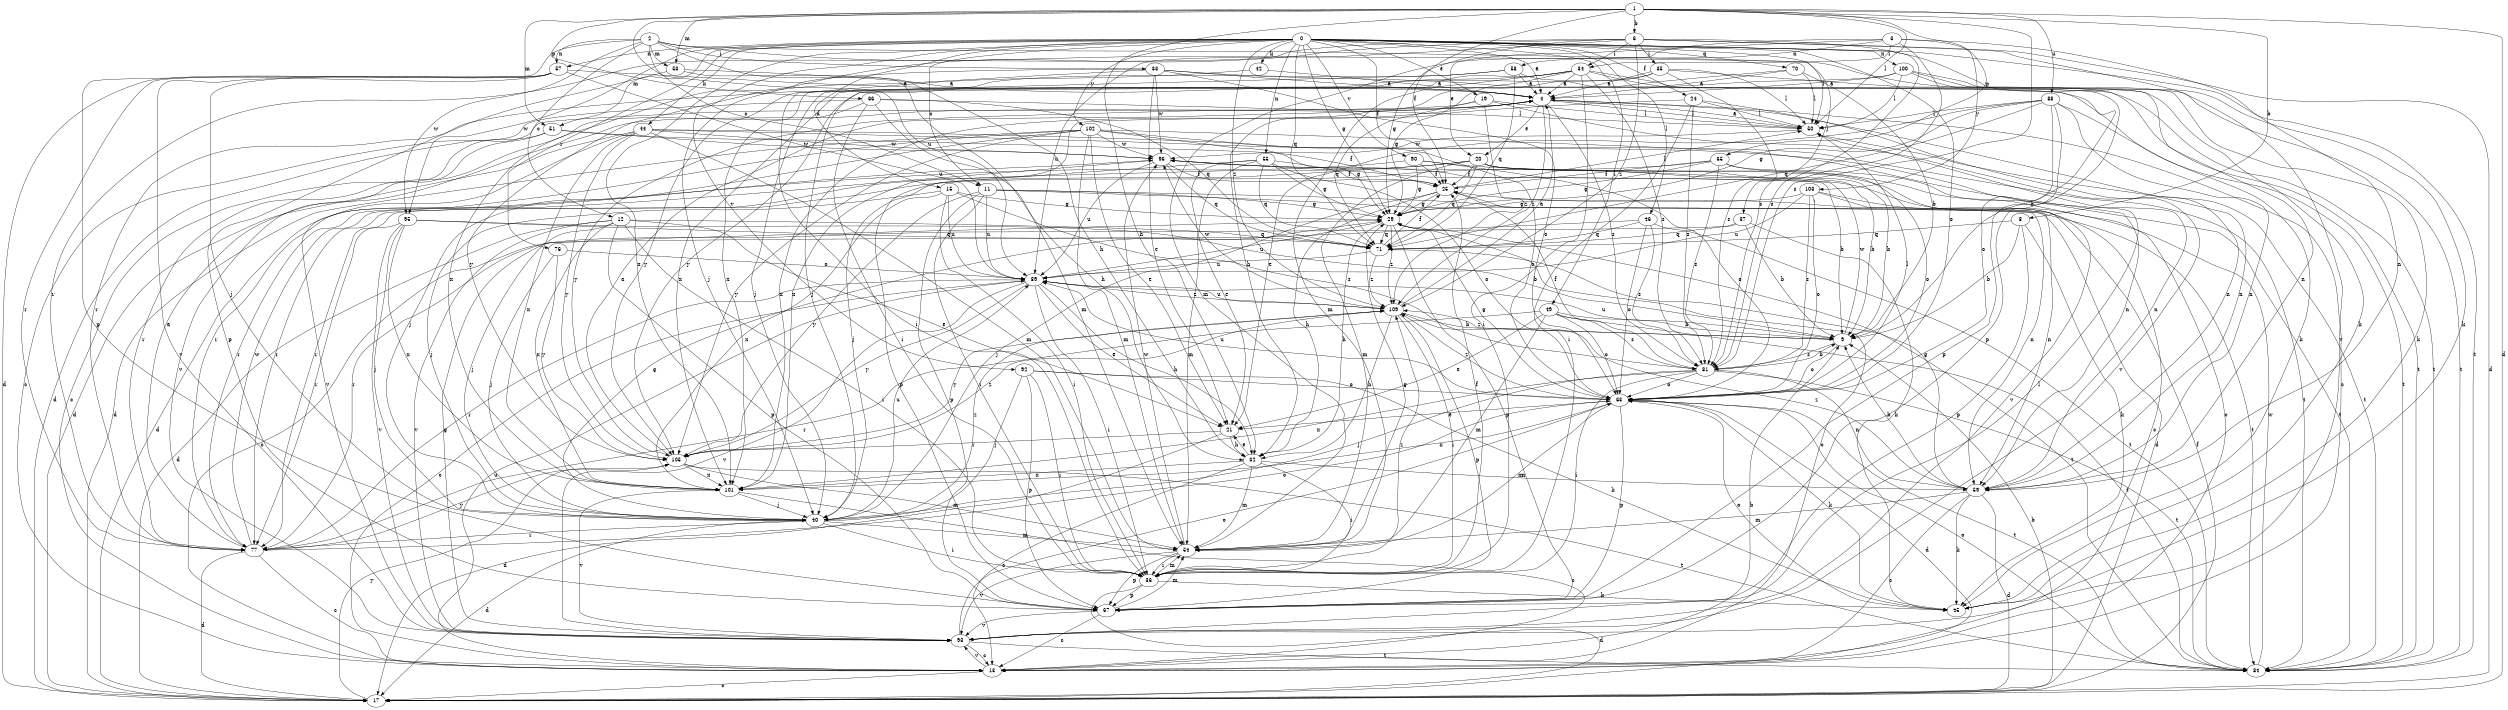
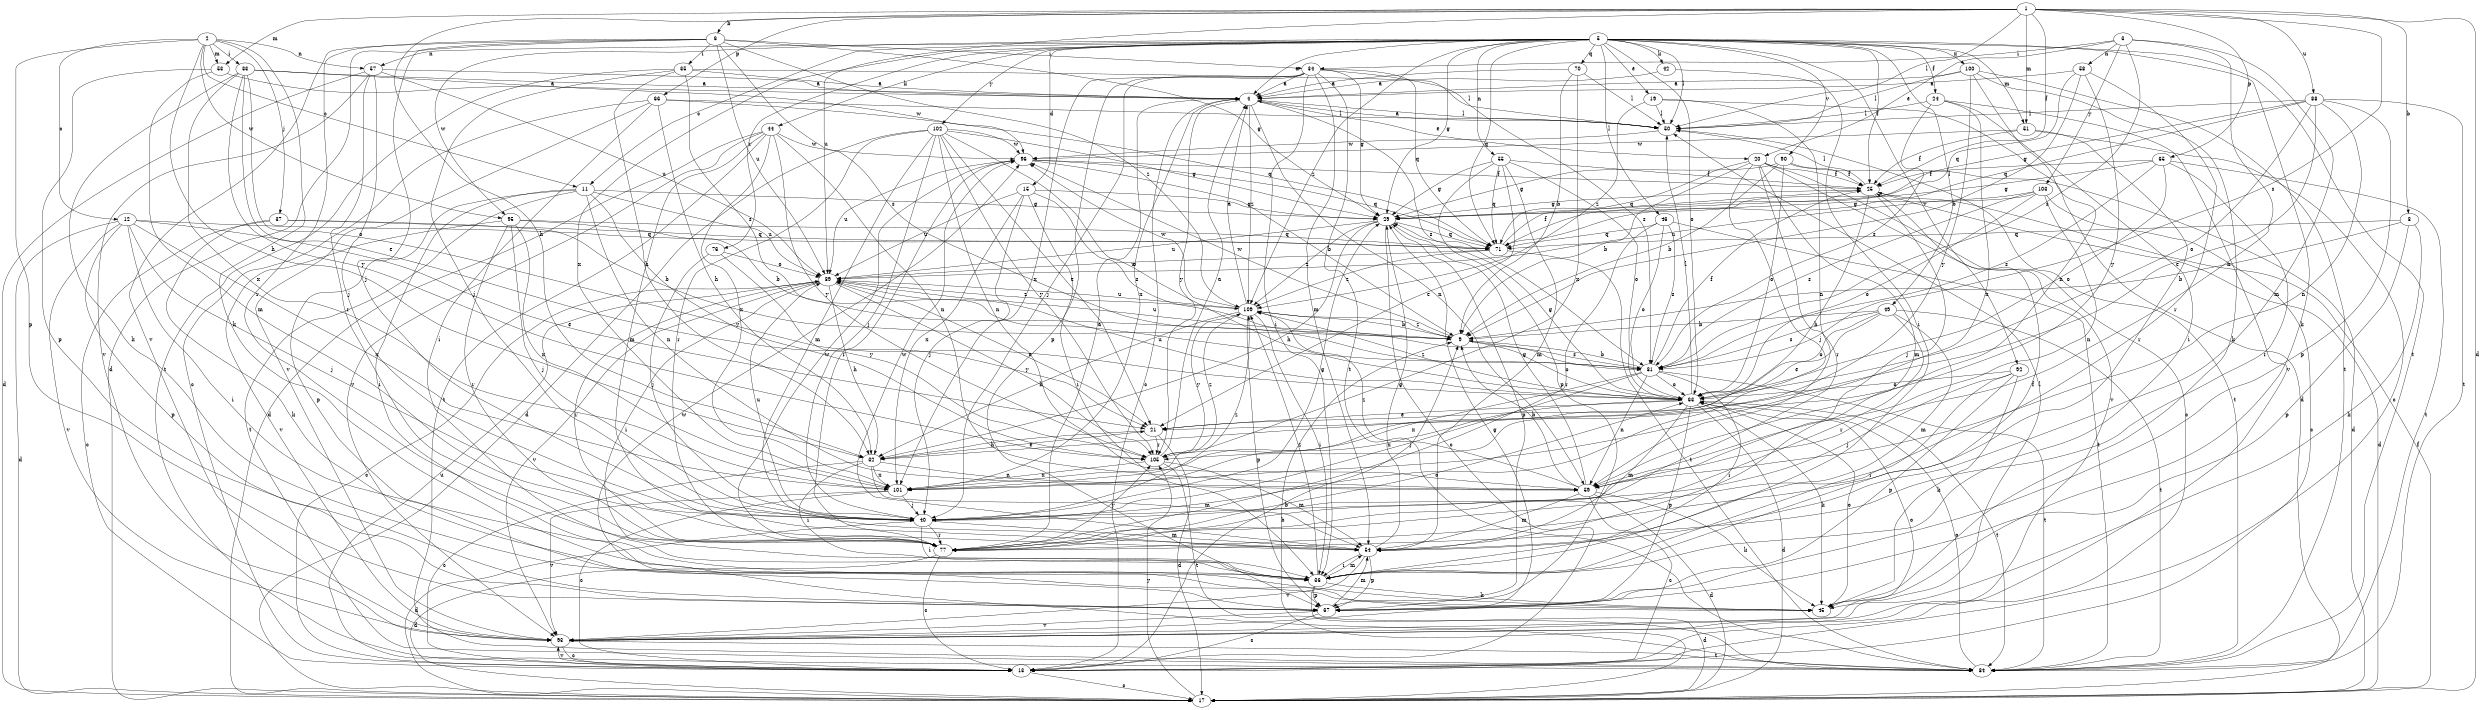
  strict digraph {
-   0
+   0 [label=5]
    4
    11
    15
    19
    24
    25
    29
    42
    44
    45
    46
    49
    50
    51
    55
    57
    63
    70
    71
    76
    84
    90
    92
    95
    100
    101
    102
    109
    81
    20
    59
    13
    105
    89
    67
    36
    40
    17
    93
    32
    54
    96
    77
    9
    21
    1
    6
    8
    53
    65
    66
    88
    34
    35
    2
    12
    33
    37
    3
    58
    103
    0 -> 4 [label=a]
    0 -> 11 [label=c]
    0 -> 15 [label=d]
    0 -> 19 [label=e]
    0 -> 24 [label=f]
    0 -> 25 [label=f]
    0 -> 29 [label=g]
    0 -> 42 [label=k]
    0 -> 44 [label=k]
    0 -> 45 [label=k]
    0 -> 46 [label=l]
    0 -> 49 [label=l]
    0 -> 50 [label=l]
    0 -> 51 [label=m]
    0 -> 55 [label=n]
    0 -> 57 [label=n]
    0 -> 63 [label=o]
    0 -> 70 [label=q]
    0 -> 71 [label=q]
    0 -> 76 [label=r]
    0 -> 84 [label=t]
    0 -> 90 [label=v]
    0 -> 92 [label=v]
    0 -> 95 [label=w]
    0 -> 100 [label=x]
    0 -> 101 [label=x]
    0 -> 102 [label=y]
    0 -> 109 [label=z]
    4 -> 50 [label=l]
    4 -> 101 [label=x]
    4 -> 109 [label=z]
    4 -> 81 [label=s]
    4 -> 20 [label=e]
    4 -> 59 [label=n]
    4 -> 13 [label=c]
    4 -> 105 [label=y]
    11 -> 29 [label=g]
    11 -> 84 [label=t]
    11 -> 59 [label=n]
    11 -> 105 [label=y]
    11 -> 89 [label=u]
    11 -> 67 [label=p]
    11 -> 36 [label=i]
    15 -> 29 [label=g]
    15 -> 101 [label=x]
    15 -> 81 [label=s]
    15 -> 89 [label=u]
    15 -> 36 [label=i]
    15 -> 40 [label=j]
    19 -> 50 [label=l]
-   19 -> 71 [label=q]
+   34 -> 71 [label=q]
    19 -> 109 [label=z]
    19 -> 59 [label=n]
    19 -> 17 [label=d]
    24 -> 50 [label=l]
    24 -> 101 [label=x]
    24 -> 81 [label=s]
    24 -> 36 [label=i]
    24 -> 93 [label=v]
    25 -> 29 [label=g]
    25 -> 50 [label=l]
    25 -> 40 [label=j]
    25 -> 17 [label=d]
    25 -> 32 [label=h]
    29 -> 71 [label=q]
    29 -> 109 [label=z]
    29 -> 13 [label=c]
    29 -> 89 [label=u]
    29 -> 67 [label=p]
    29 -> 32 [label=h]
    42 -> 4 [label=a]
    42 -> 36 [label=i]
    44 -> 84 [label=t]
    44 -> 101 [label=x]
    44 -> 59 [label=n]
    44 -> 105 [label=y]
    44 -> 17 [label=d]
    44 -> 93 [label=v]
    44 -> 54 [label=m]
    44 -> 96 [label=w]
    45 -> 63 [label=o]
    46 -> 63 [label=o]
    46 -> 71 [label=q]
    46 -> 84 [label=t]
    46 -> 81 [label=s]
    46 -> 77 [label=r]
    49 -> 63 [label=o]
    49 -> 84 [label=t]
    49 -> 81 [label=s]
    49 -> 54 [label=m]
    49 -> 77 [label=r]
    49 -> 9 [label=b]
    49 -> 21 [label=e]
    50 -> 4 [label=a]
    50 -> 84 [label=t]
    50 -> 96 [label=w]
    51 -> 25 [label=f]
    51 -> 13 [label=c]
    51 -> 96 [label=w]
    51 -> 77 [label=r]
    55 -> 25 [label=f]
    55 -> 29 [label=g]
    55 -> 63 [label=o]
    55 -> 71 [label=q]
    55 -> 67 [label=p]
    55 -> 54 [label=m]
    55 -> 21 [label=e]
    57 -> 4 [label=a]
    57 -> 89 [label=u]
    57 -> 40 [label=j]
    57 -> 17 [label=d]
    57 -> 93 [label=v]
    57 -> 77 [label=r]
    63 -> 29 [label=g]
    63 -> 45 [label=k]
    63 -> 50 [label=l]
    63 -> 84 [label=t]
    63 -> 101 [label=x]
    63 -> 109 [label=z]
    63 -> 89 [label=u]
    63 -> 67 [label=p]
    63 -> 17 [label=d]
    63 -> 54 [label=m]
    63 -> 21 [label=e]
    70 -> 4 [label=a]
    70 -> 50 [label=l]
    70 -> 101 [label=x]
    70 -> 9 [label=b]
    71 -> 25 [label=f]
    71 -> 84 [label=t]
    71 -> 109 [label=z]
    71 -> 89 [label=u]
    76 -> 105 [label=y]
    76 -> 89 [label=o]
    76 -> 40 [label=j]
    84 -> 63 [label=o]
    84 -> 96 [label=w]
    90 -> 25 [label=f]
    90 -> 29 [label=g]
    90 -> 63 [label=o]
    90 -> 17 [label=d]
    90 -> 9 [label=b]
    92 -> 45 [label=k]
    92 -> 63 [label=o]
    92 -> 67 [label=p]
    92 -> 36 [label=i]
    92 -> 40 [label=j]
    95 -> 71 [label=q]
    95 -> 101 [label=x]
    95 -> 40 [label=j]
    95 -> 93 [label=v]
    95 -> 77 [label=r]
    95 -> 9 [label=b]
    100 -> 4 [label=a]
    100 -> 45 [label=k]
    100 -> 50 [label=l]
    100 -> 84 [label=t]
    100 -> 59 [label=n]
    100 -> 105 [label=y]
    101 -> 13 [label=c]
    101 -> 40 [label=j]
    101 -> 93 [label=v]
    102 -> 29 [label=g]
    102 -> 63 [label=o]
    102 -> 59 [label=n]
    102 -> 105 [label=y]
    102 -> 40 [label=j]
    102 -> 17 [label=d]
    102 -> 54 [label=m]
    102 -> 96 [label=w]
    102 -> 77 [label=r]
    102 -> 21 [label=e]
    109 -> 4 [label=a]
    109 -> 105 [label=y]
    109 -> 89 [label=u]
    109 -> 67 [label=p]
    109 -> 36 [label=i]
    109 -> 32 [label=h]
    109 -> 96 [label=w]
    109 -> 9 [label=b]
    81 -> 25 [label=f]
    81 -> 63 [label=o]
    81 -> 84 [label=t]
    81 -> 101 [label=x]
    81 -> 59 [label=n]
    81 -> 36 [label=i]
    81 -> 40 [label=j]
    81 -> 9 [label=b]
    20 -> 25 [label=f]
    20 -> 71 [label=q]
    20 -> 13 [label=c]
    20 -> 40 [label=j]
    20 -> 93 [label=v]
    20 -> 54 [label=m]
    20 -> 77 [label=r]
    20 -> 9 [label=b]
    59 -> 29 [label=g]
    59 -> 45 [label=k]
    59 -> 109 [label=z]
    59 -> 13 [label=c]
    59 -> 17 [label=d]
    59 -> 54 [label=m]
    59 -> 9 [label=b]
    13 -> 89 [label=u]
    13 -> 17 [label=c]
    13 -> 93 [label=v]
    13 -> 9 [label=b]
    105 -> 4 [label=a]
    105 -> 84 [label=t]
    105 -> 101 [label=x]
    105 -> 109 [label=z]
    105 -> 54 [label=m]
    89 -> 109 [label=z]
    89 -> 13 [label=c]
    89 -> 105 [label=y]
    89 -> 36 [label=i]
    89 -> 93 [label=v]
    89 -> 32 [label=h]
    89 -> 77 [label=r]
    89 -> 21 [label=e]
    67 -> 13 [label=c]
    67 -> 93 [label=v]
    67 -> 54 [label=m]
    36 -> 25 [label=f]
    36 -> 45 [label=k]
    36 -> 109 [label=z]
    36 -> 67 [label=p]
    36 -> 17 [label=d]
    36 -> 54 [label=m]
    40 -> 29 [label=g]
    40 -> 109 [label=z]
    40 -> 89 [label=u]
    40 -> 36 [label=i]
    40 -> 17 [label=d]
    40 -> 54 [label=m]
    40 -> 77 [label=r]
    17 -> 25 [label=f]
    17 -> 105 [label=y]
    17 -> 9 [label=b]
    93 -> 29 [label=g]
    93 -> 50 [label=l]
    93 -> 63 [label=o]
    93 -> 84 [label=t]
    93 -> 13 [label=c]
    32 -> 101 [label=x]
    32 -> 59 [label=n]
    32 -> 13 [label=c]
    32 -> 36 [label=i]
    32 -> 54 [label=m]
    32 -> 21 [label=e]
    54 -> 29 [label=g]
    54 -> 67 [label=p]
    54 -> 36 [label=i]
    54 -> 93 [label=v]
    54 -> 96 [label=w]
    96 -> 25 [label=f]
    96 -> 71 [label=q]
    96 -> 89 [label=u]
    96 -> 77 [label=r]
    96 -> 9 [label=b]
    77 -> 4 [label=a]
    77 -> 63 [label=o]
    77 -> 13 [label=c]
    77 -> 105 [label=y]
    77 -> 17 [label=d]
    77 -> 96 [label=w]
    9 -> 63 [label=o]
    9 -> 109 [label=z]
    9 -> 81 [label=s]
    9 -> 89 [label=u]
    9 -> 96 [label=w]
    21 -> 105 [label=r]
    21 -> 17 [label=d]
    21 -> 32 [label=h]
    1 -> 25 [label=f]
    1 -> 50 [label=l]
    1 -> 51 [label=m]
    1 -> 81 [label=s]
    1 -> 89 [label=u]
    1 -> 17 [label=d]
    1 -> 32 [label=h]
    1 -> 6 [label=b]
    1 -> 8 [label=b]
    1 -> 53 [label=m]
    1 -> 65 [label=p]
    1 -> 66 [label=p]
    1 -> 88 [label=u]
    6 -> 29 [label=g]
    6 -> 109 [label=z]
    6 -> 81 [label=s]
    6 -> 89 [label=u]
    6 -> 40 [label=j]
    6 -> 17 [label=d]
    6 -> 93 [label=v]
    6 -> 77 [label=r]
    6 -> 34 [label=i]
    6 -> 35 [label=i]
    8 -> 45 [label=k]
    8 -> 71 [label=q]
    8 -> 67 [label=p]
    8 -> 9 [label=b]
    53 -> 4 [label=a]
    53 -> 67 [label=p]
    53 -> 54 [label=m]
    65 -> 25 [label=f]
    65 -> 29 [label=g]
    65 -> 63 [label=o]
    65 -> 84 [label=t]
    65 -> 81 [label=s]
    65 -> 77 [label=r]
    66 -> 50 [label=l]
    66 -> 71 [label=q]
    66 -> 13 [label=c]
    66 -> 36 [label=i]
    66 -> 93 [label=v]
    66 -> 32 [label=h]
    88 -> 29 [label=g]
    88 -> 50 [label=l]
    88 -> 63 [label=o]
    88 -> 71 [label=q]
    88 -> 84 [label=t]
    88 -> 59 [label=n]
    88 -> 67 [label=p]
    88 -> 21 [label=e]
    34 -> 4 [label=a]
    34 -> 29 [label=g]
    34 -> 84 [label=t]
    34 -> 101 [label=x]
    34 -> 81 [label=s]
    34 -> 67 [label=p]
    34 -> 36 [label=i]
    34 -> 40 [label=j]
    34 -> 54 [label=m]
    35 -> 4 [label=a]
    35 -> 50 [label=l]
    35 -> 84 [label=t]
    35 -> 81 [label=s]
    35 -> 40 [label=j]
    35 -> 32 [label=h]
    2 -> 11 [label=c]
    2 -> 45 [label=k]
    2 -> 57 [label=n]
    2 -> 95 [label=w]
    2 -> 67 [label=p]
    2 -> 32 [label=h]
    2 -> 53 [label=m]
    2 -> 12 [label=c]
    2 -> 33 [label=i]
    2 -> 37 [label=j]
    12 -> 71 [label=q]
    12 -> 101 [label=x]
    12 -> 67 [label=p]
    12 -> 36 [label=i]
    12 -> 40 [label=j]
    12 -> 17 [label=d]
    12 -> 93 [label=v]
    12 -> 21 [label=e]
    33 -> 4 [label=a]
    33 -> 45 [label=k]
    33 -> 63 [label=o]
    33 -> 101 [label=x]
    33 -> 105 [label=y]
    33 -> 96 [label=w]
    33 -> 21 [label=e]
    37 -> 45 [label=k]
    37 -> 71 [label=q]
    37 -> 13 [label=c]
    37 -> 9 [label=b]
    3 -> 81 [label=s]
    3 -> 20 [label=e]
    3 -> 59 [label=n]
    3 -> 54 [label=m]
    3 -> 34 [label=i]
    3 -> 58 [label=n]
    3 -> 103 [label=y]
    58 -> 4 [label=a]
    58 -> 71 [label=q]
    58 -> 105 [label=y]
    58 -> 77 [label=r]
    58 -> 9 [label=b]
    103 -> 29 [label=g]
    103 -> 63 [label=o]
    103 -> 81 [label=s]
    103 -> 59 [label=n]
    103 -> 13 [label=c]
    103 -> 89 [label=u]
  }
